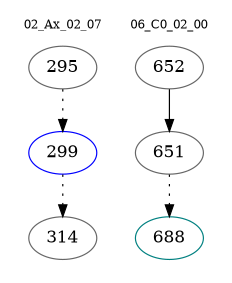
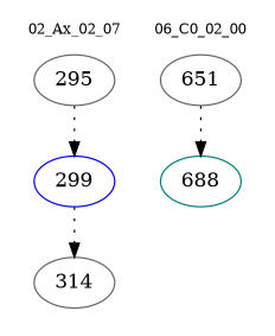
  digraph {
    node [color=gray40]
    edge [color=black style=dotted]
    n1 [label=295]
    n2 [color=blue label=299]
    n3 [label=314]
-   n4 [label=652]
    n5 [label=651]
    n6 [color=teal label=688]
    subgraph cluster_1 {
      color=white
      fontsize=10
      label="02_Ax_02_07"
      n1
      n2
      n3
    }
    subgraph cluster_2 {
      color=white
      fontsize=10
      label="06_C0_02_00"
-     n4
      n5
      n6
    }
    n1 -> n2
    n2 -> n3
-   n4 -> n5 [style=solid]
    n5 -> n6
  }
